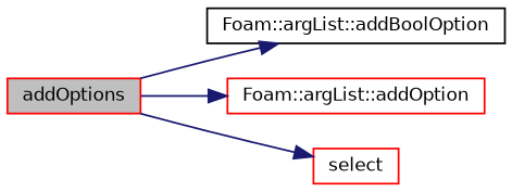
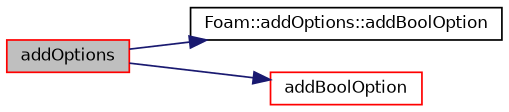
  digraph {
    rankdir=LR
    node [color=red fontname=Helvetica fontsize=10 shape=record]
    edge [color=midnightblue fontname=Helvetica fontsize=10 labelfontname=Helvetica labelfontsize=10 style=solid]
    n1 [fillcolor=grey75 fontcolor=black height=0.2 label=addOptions style=filled width=0.4]
-   n2 [color=black height=0.2 label="Foam::argList::addBoolOption" width=0.4]
-   n3 [height=0.2 label="Foam::argList::addOption" width=0.4]
-   n4 [height=0.2 label=select width=0.4]
+   n2 [color=black height=0.2 label="Foam::addOptions::addBoolOption" width=0.4]
+   n4 [height=0.2 label=addBoolOption width=0.4]
    n1 -> n2
-   n1 -> n3
    n1 -> n4
  }
